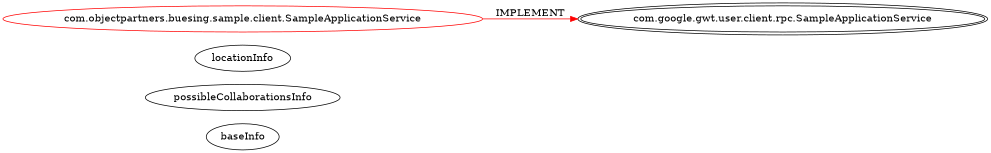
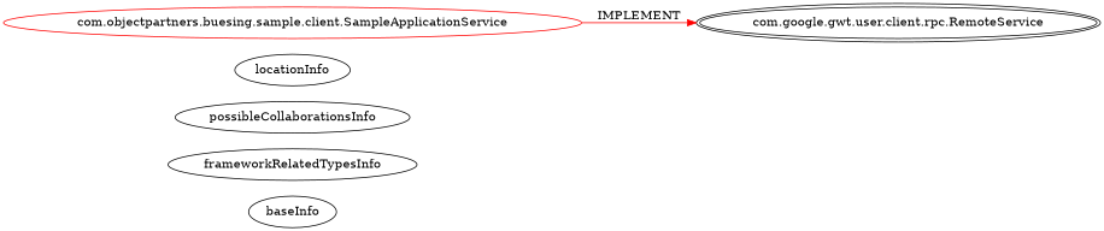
  digraph {
    rankdir=LR
    baseInfo [category=extension_graph graphId=4128 isAnonymous=false possibleRelation=false]
+   frameworkRelatedTypesInfo [0="com.google.gwt.user.client.rpc.RemoteService"]
    possibleCollaborationsInfo
    locationInfo [contextSignature=SampleApplicationService filePath="/nbuesing-gwtMockitoExample/gwtMockitoExample-master/src/com/objectpartners/buesing/sample/client/SampleApplicationService.java" graphId=4128 projectName="nbuesing-gwtMockitoExample"]
    n5 [color=red isFrameworkType=false label="com.objectpartners.buesing.sample.client.SampleApplicationService" vertexType=ROOT_CLIENT_CLASS_DECLARATION]
-   n6 [isFrameworkType=true label="com.google.gwt.user.client.rpc.SampleApplicationService" peripheries=2 vertexType=FRAMEWORK_INTERFACE_TYPE]
+   n6 [isFrameworkType=true label="com.google.gwt.user.client.rpc.RemoteService" peripheries=2 vertexType=FRAMEWORK_INTERFACE_TYPE]
    n5 -> n6 [color=red label=IMPLEMENT]
  }
